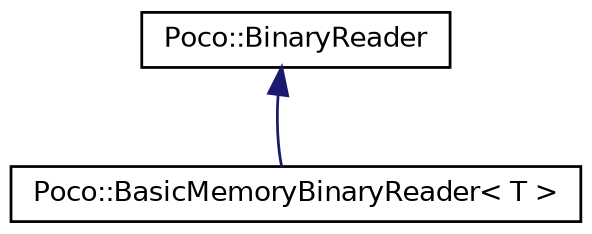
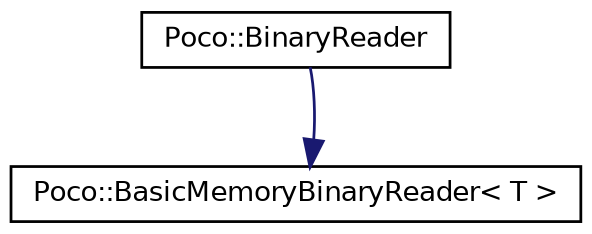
  digraph {
    rankdir=TB
    node [color=black fillcolor=white fontname=Helvetica fontsize=10 shape=record style=filled]
    n1 [height=0.2 label="Poco::BinaryReader" width=0.4]
    n2 [height=0.2 label="Poco::BasicMemoryBinaryReader\< T \>" width=0.4]
-   n1 -> n2 [color=midnightblue dir=back fontname=Helvetica fontsize=10 labelfontname=Helvetica labelfontsize=10 style=solid]
+   n2 -> n1 [color=midnightblue dir=back fontname=Helvetica fontsize=10 labelfontname=Helvetica labelfontsize=10 style=solid]
  }
